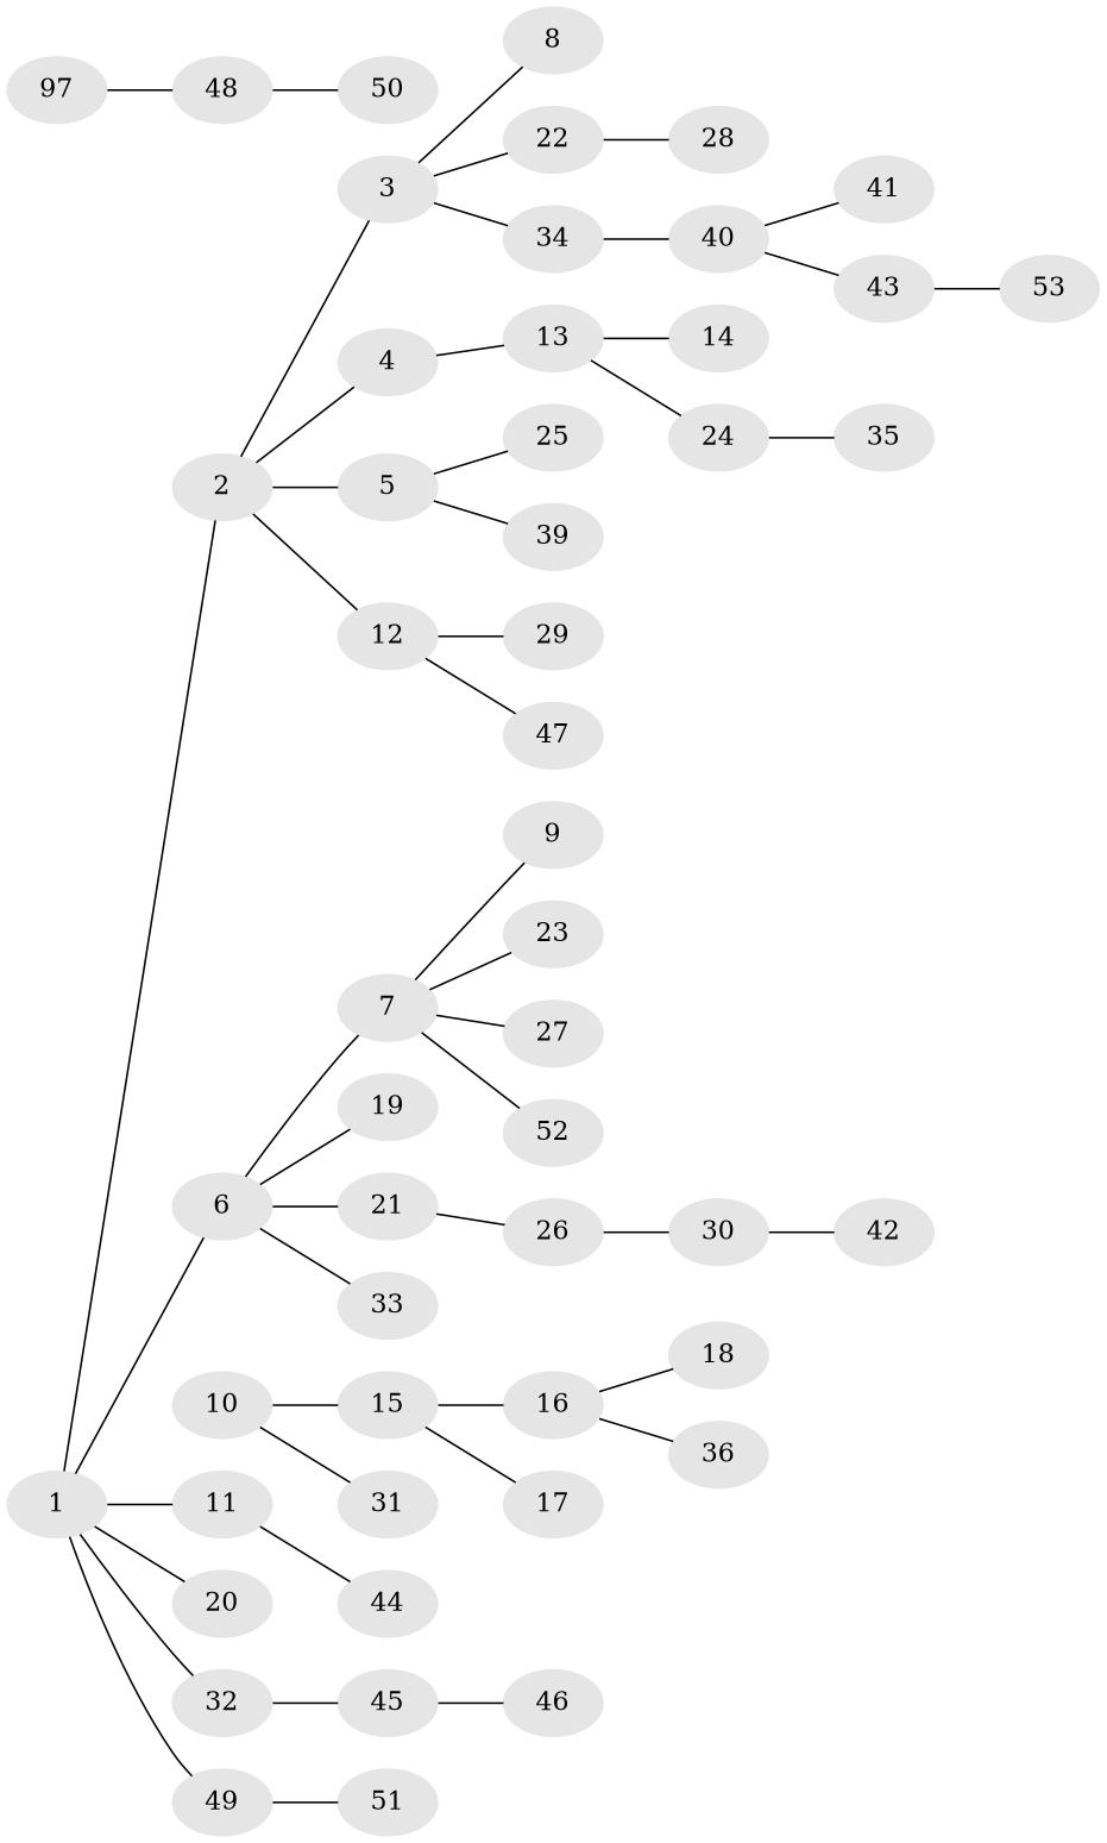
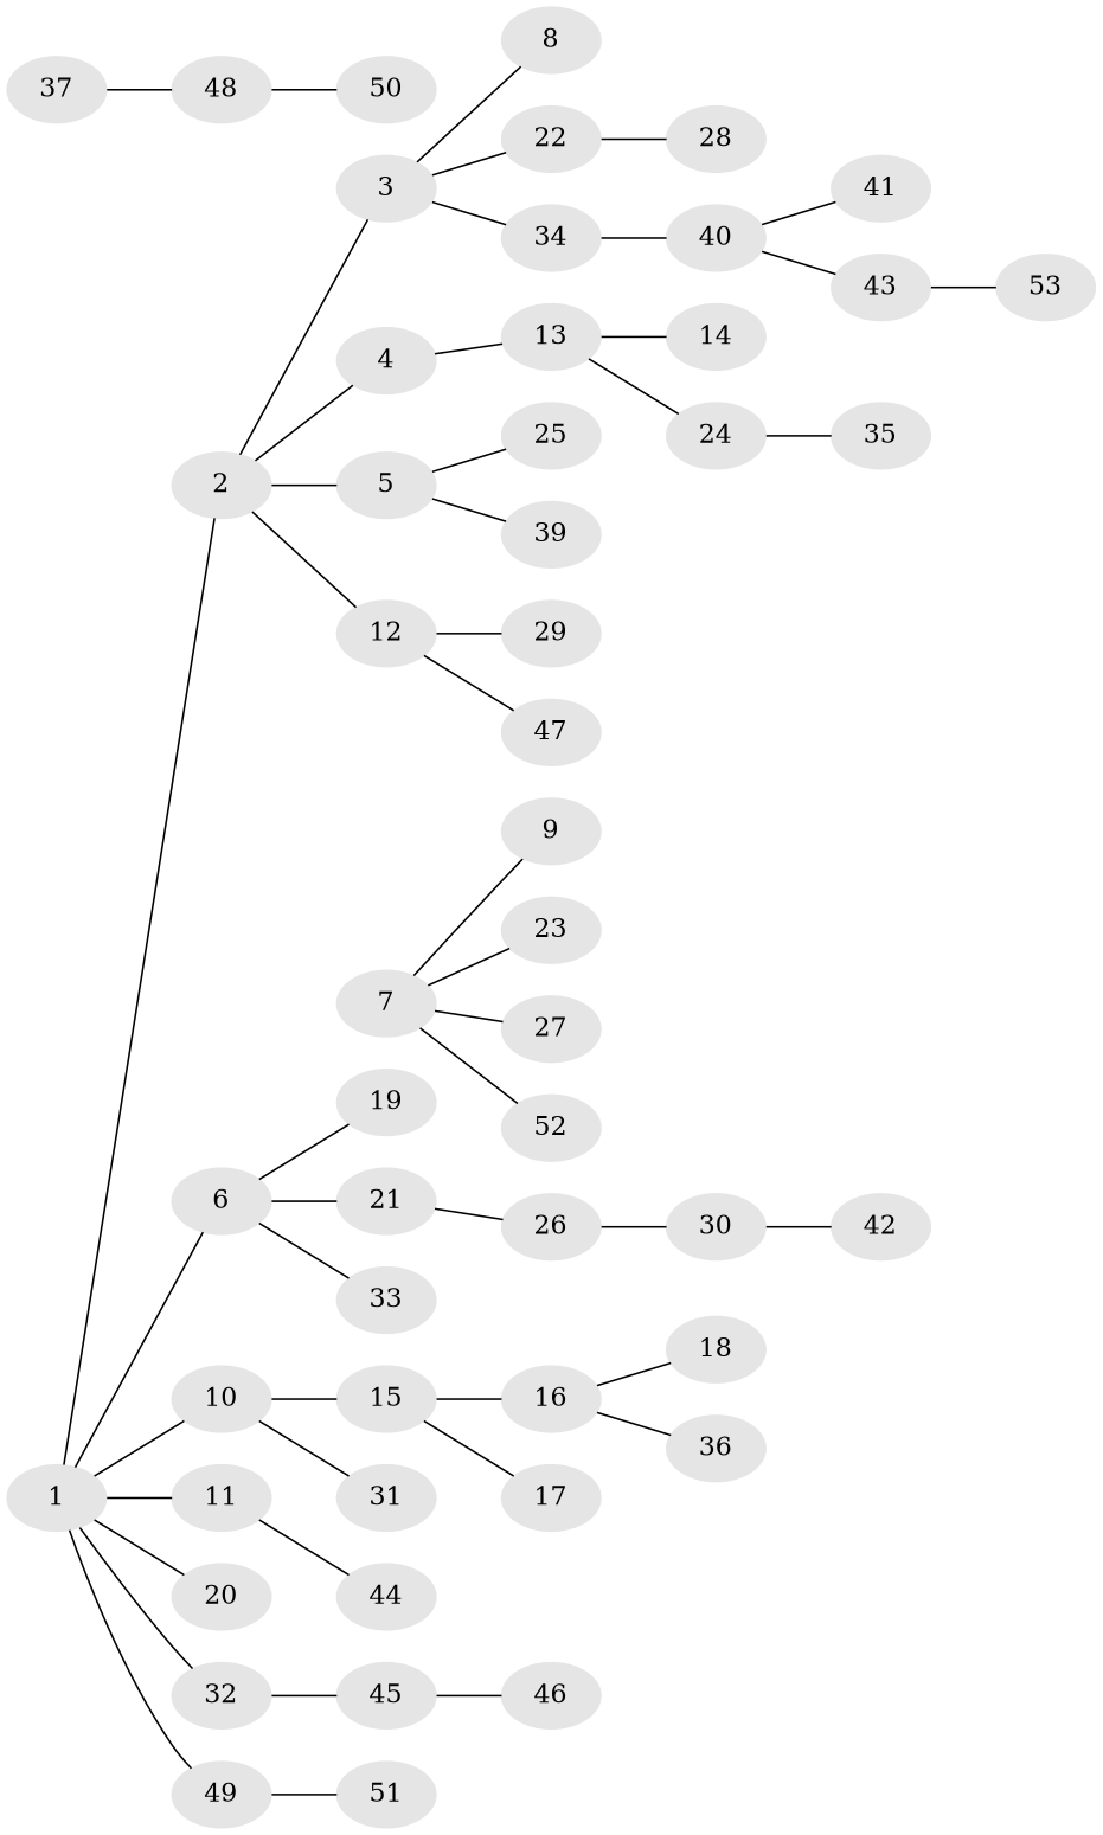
  graph {
    rankdir=LR
    node [color=gray90 style=filled]
    1
    2
    6
    10
    11
    20
    32
    49
    3
    4
    5
    12
    7
    19
    21
    33
    15
    31
    44
    45
    51
    8
    22
    34
    13
    25
    39
    29
    47
    28
    40
    14
    24
    9
    23
    27
    52
    26
    30
    16
    17
    35
    18
    36
-   37 [label=97]
+   37
    48
    42
    46
    41
    43
    50
    53
    1 -- 2
    1 -- 6
+   1 -- 10
    1 -- 11
    1 -- 20
    1 -- 32
    1 -- 49
    2 -- 3
    2 -- 4
    2 -- 5
    2 -- 12
-   6 -- 7
    6 -- 19
    6 -- 21
    6 -- 33
    10 -- 15
    10 -- 31
    11 -- 44
    32 -- 45
    49 -- 51
    3 -- 8
    3 -- 22
    3 -- 34
    4 -- 13
    5 -- 25
    5 -- 39
    12 -- 29
    12 -- 47
    7 -- 9
    7 -- 23
    7 -- 27
    7 -- 52
    21 -- 26
    15 -- 16
    15 -- 17
    45 -- 46
    22 -- 28
    34 -- 40
    13 -- 14
    13 -- 24
    40 -- 41
    40 -- 43
    24 -- 35
    26 -- 30
    30 -- 42
    16 -- 18
    16 -- 36
    37 -- 48
    48 -- 50
    43 -- 53
  }
